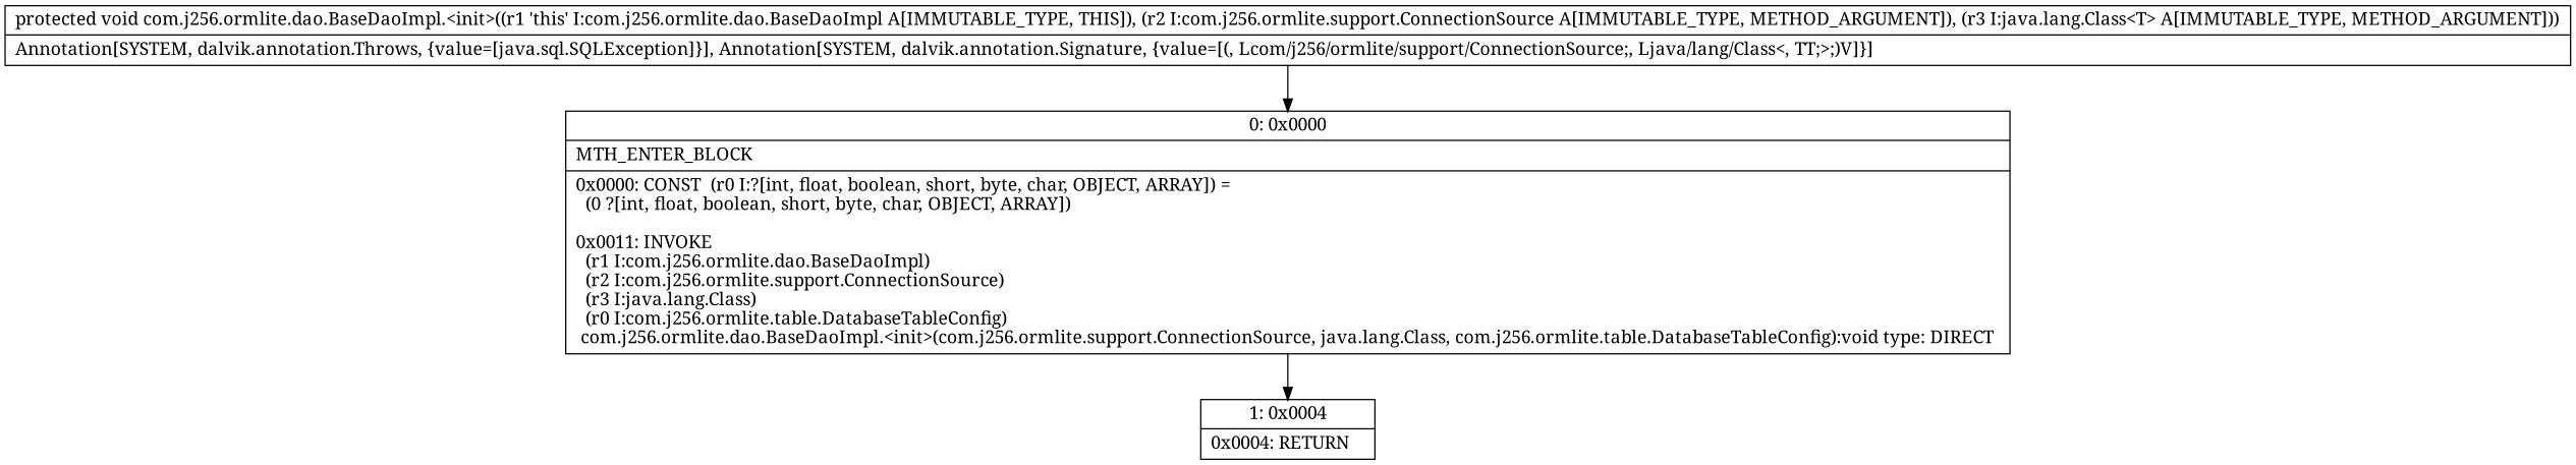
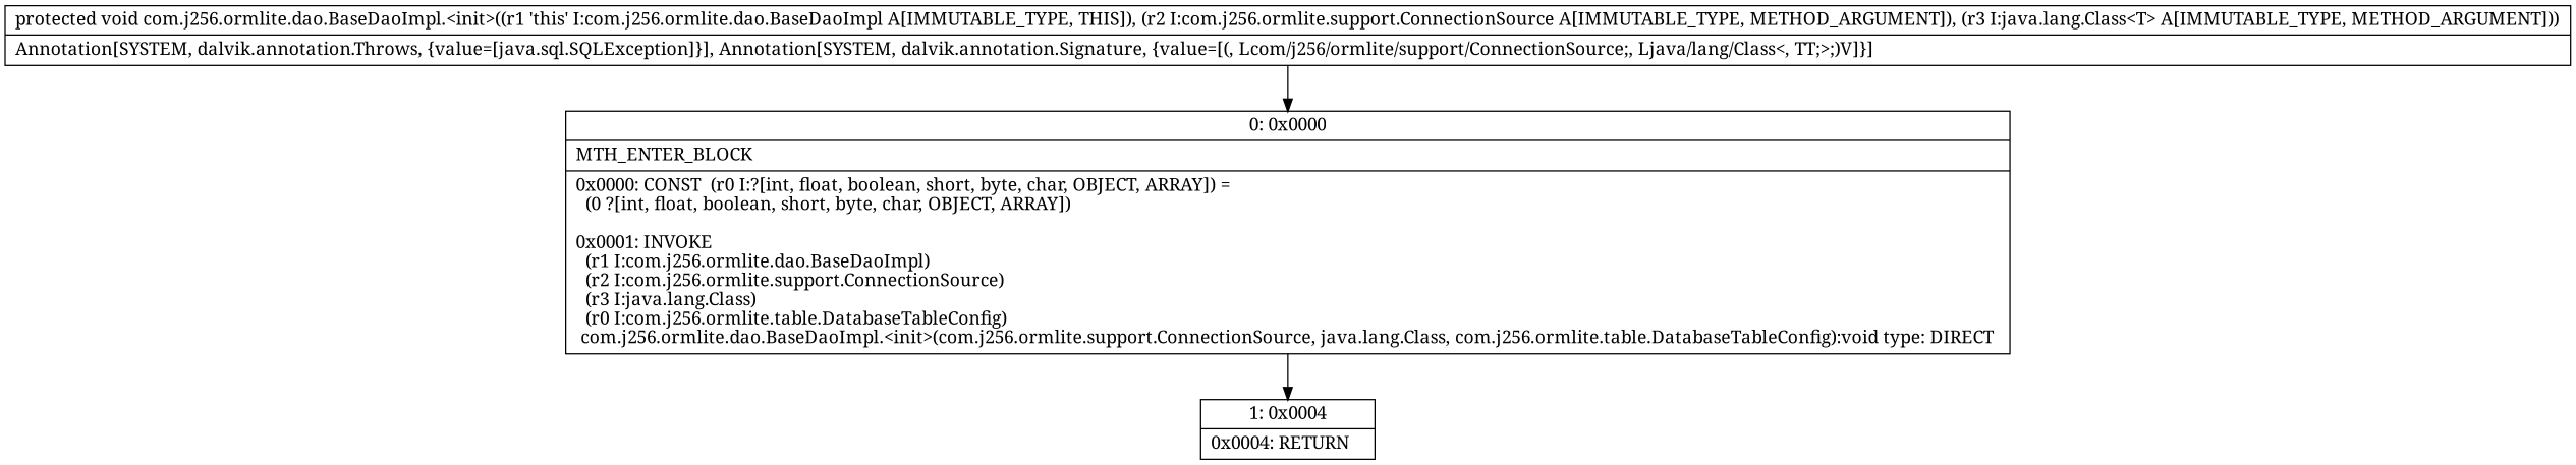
  digraph {
    fontname="Noto Serif"
    node [shape=record fontname="Noto Serif"]
    edge [fontname="Noto Serif"]
-   n1 [label="{0\:\ 0x0000|MTH_ENTER_BLOCK\l|0x0000: CONST  (r0 I:?[int, float, boolean, short, byte, char, OBJECT, ARRAY]) = \l  (0 ?[int, float, boolean, short, byte, char, OBJECT, ARRAY])\l \l0x0011: INVOKE  \l  (r1 I:com.j256.ormlite.dao.BaseDaoImpl)\l  (r2 I:com.j256.ormlite.support.ConnectionSource)\l  (r3 I:java.lang.Class)\l  (r0 I:com.j256.ormlite.table.DatabaseTableConfig)\l com.j256.ormlite.dao.BaseDaoImpl.\<init\>(com.j256.ormlite.support.ConnectionSource, java.lang.Class, com.j256.ormlite.table.DatabaseTableConfig):void type: DIRECT \l}"]
+   n1 [label="{0\:\ 0x0000|MTH_ENTER_BLOCK\l|0x0000: CONST  (r0 I:?[int, float, boolean, short, byte, char, OBJECT, ARRAY]) = \l  (0 ?[int, float, boolean, short, byte, char, OBJECT, ARRAY])\l \l0x0001: INVOKE  \l  (r1 I:com.j256.ormlite.dao.BaseDaoImpl)\l  (r2 I:com.j256.ormlite.support.ConnectionSource)\l  (r3 I:java.lang.Class)\l  (r0 I:com.j256.ormlite.table.DatabaseTableConfig)\l com.j256.ormlite.dao.BaseDaoImpl.\<init\>(com.j256.ormlite.support.ConnectionSource, java.lang.Class, com.j256.ormlite.table.DatabaseTableConfig):void type: DIRECT \l}"]
    n2 [label="{1\:\ 0x0004|0x0004: RETURN   \l}"]
    n3 [label="{protected void com.j256.ormlite.dao.BaseDaoImpl.\<init\>((r1 'this' I:com.j256.ormlite.dao.BaseDaoImpl A[IMMUTABLE_TYPE, THIS]), (r2 I:com.j256.ormlite.support.ConnectionSource A[IMMUTABLE_TYPE, METHOD_ARGUMENT]), (r3 I:java.lang.Class\<T\> A[IMMUTABLE_TYPE, METHOD_ARGUMENT]))  | Annotation[SYSTEM, dalvik.annotation.Throws, \{value=[java.sql.SQLException]\}], Annotation[SYSTEM, dalvik.annotation.Signature, \{value=[(, Lcom\/j256\/ormlite\/support\/ConnectionSource;, Ljava\/lang\/Class\<, TT;\>;)V]\}]\l}"]
    n1 -> n2
    n3 -> n1
  }
